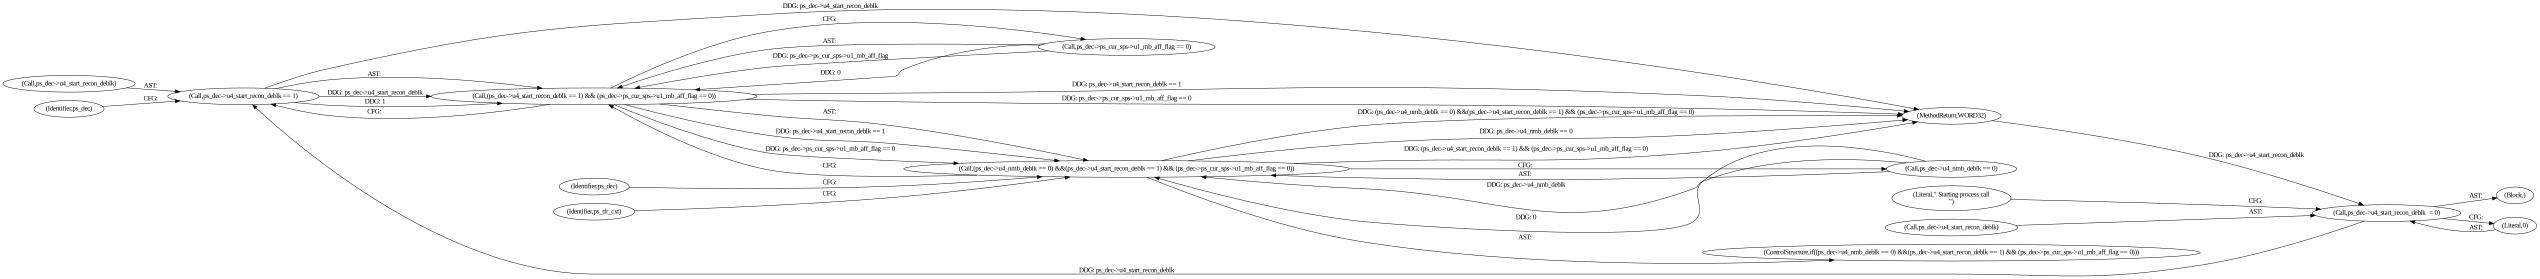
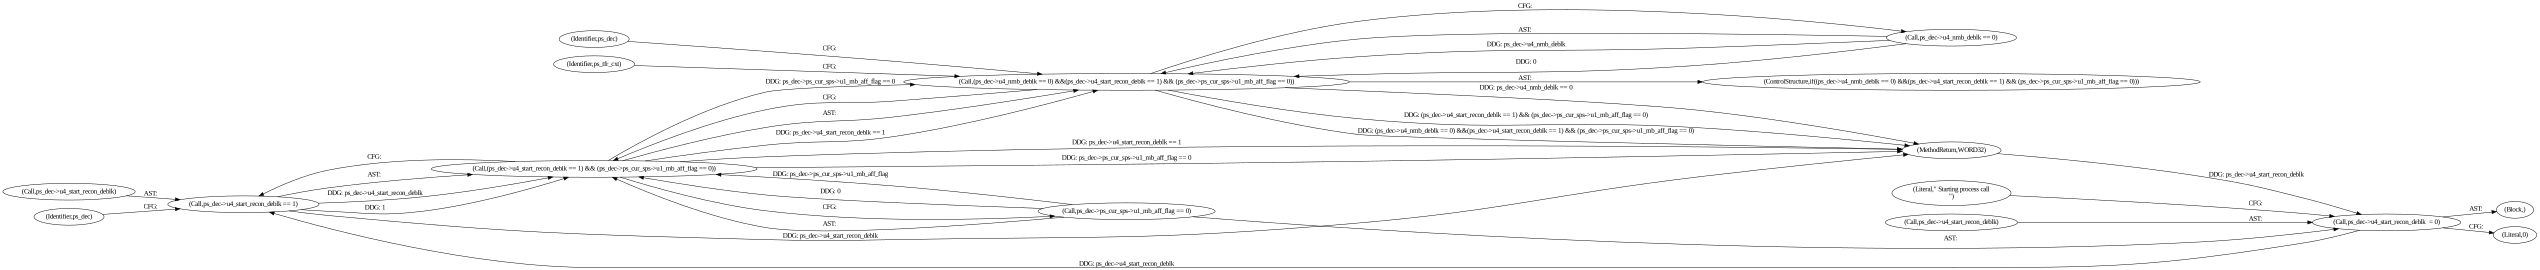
  digraph {
    fontname="Liberation Serif"
    rankdir=LR
    node [fontname="Liberation Serif"]
    edge [fontname="Liberation Serif"]
    n1 [label="(Call,ps_dec->u4_start_recon_deblk == 1)"]
    n2 [label="(Call,(ps_dec->u4_start_recon_deblk == 1) && (ps_dec->ps_cur_sps->u1_mb_aff_flag == 0))"]
    n3 [label="(MethodReturn,WORD32)"]
    n4 [label="(Call,(ps_dec->u4_nmb_deblk == 0) &&(ps_dec->u4_start_recon_deblk == 1) && (ps_dec->ps_cur_sps->u1_mb_aff_flag == 0))"]
    n5 [label="(Call,ps_dec->ps_cur_sps->u1_mb_aff_flag == 0)"]
    n6 [label="(Call,ps_dec->u4_start_recon_deblk  = 0)"]
    n7 [label="(Block,)"]
    n8 [label="(Literal,0)"]
    n9 [label="(ControlStructure,if((ps_dec->u4_nmb_deblk == 0) &&(ps_dec->u4_start_recon_deblk == 1) && (ps_dec->ps_cur_sps->u1_mb_aff_flag == 0)))"]
    n10 [label="(Call,ps_dec->u4_nmb_deblk == 0)"]
    n11 [label="(Call,ps_dec->u4_start_recon_deblk)"]
    n12 [label="(Identifier,ps_dec)"]
    n13 [label="(Literal,\" Starting process call\n\")"]
    n14 [label="(Call,ps_dec->u4_start_recon_deblk)"]
    n15 [label="(Identifier,ps_dec)"]
    n16 [label="(Identifier,ps_tfr_cxt)"]
    n1 -> n2 [label="AST: "]
    n1 -> n2 [label="DDG: ps_dec->u4_start_recon_deblk"]
    n1 -> n2 [label="DDG: 1"]
    n1 -> n3 [label="DDG: ps_dec->u4_start_recon_deblk"]
    n2 -> n1 [label="CFG: "]
    n2 -> n3 [label="DDG: ps_dec->u4_start_recon_deblk == 1"]
    n2 -> n3 [label="DDG: ps_dec->ps_cur_sps->u1_mb_aff_flag == 0"]
    n2 -> n4 [label="AST: "]
    n2 -> n4 [label="DDG: ps_dec->u4_start_recon_deblk == 1"]
    n2 -> n4 [label="DDG: ps_dec->ps_cur_sps->u1_mb_aff_flag == 0"]
    n2 -> n5 [label="CFG: "]
    n3 -> n6 [label="DDG: ps_dec->u4_start_recon_deblk"]
    n4 -> n2 [label="CFG: "]
    n4 -> n3 [label="DDG: (ps_dec->u4_nmb_deblk == 0) &&(ps_dec->u4_start_recon_deblk == 1) && (ps_dec->ps_cur_sps->u1_mb_aff_flag == 0)"]
    n4 -> n3 [label="DDG: ps_dec->u4_nmb_deblk == 0"]
    n4 -> n3 [label="DDG: (ps_dec->u4_start_recon_deblk == 1) && (ps_dec->ps_cur_sps->u1_mb_aff_flag == 0)"]
    n4 -> n9 [label="AST: "]
    n4 -> n10 [label="CFG: "]
    n5 -> n2 [label="AST: "]
    n5 -> n2 [label="DDG: ps_dec->ps_cur_sps->u1_mb_aff_flag"]
    n5 -> n2 [label="DDG: 0"]
    n6 -> n1 [label="DDG: ps_dec->u4_start_recon_deblk"]
    n6 -> n7 [label="AST: "]
    n6 -> n8 [label="CFG: "]
-   n8 -> n6 [label="AST: "]
+   n5 -> n6 [label="AST: "]
    n10 -> n4 [label="AST: "]
    n10 -> n4 [label="DDG: ps_dec->u4_nmb_deblk"]
    n10 -> n4 [label="DDG: 0"]
    n11 -> n1 [label="AST: "]
    n12 -> n1 [label="CFG: "]
    n13 -> n6 [label="CFG: "]
    n14 -> n6 [label="AST: "]
    n15 -> n4 [label="CFG: "]
    n16 -> n4 [label="CFG: "]
  }
